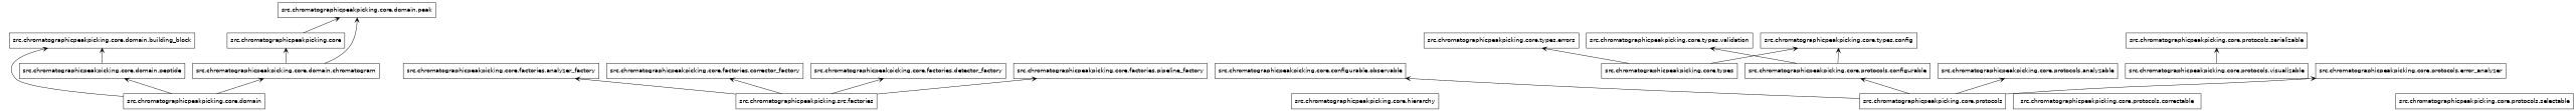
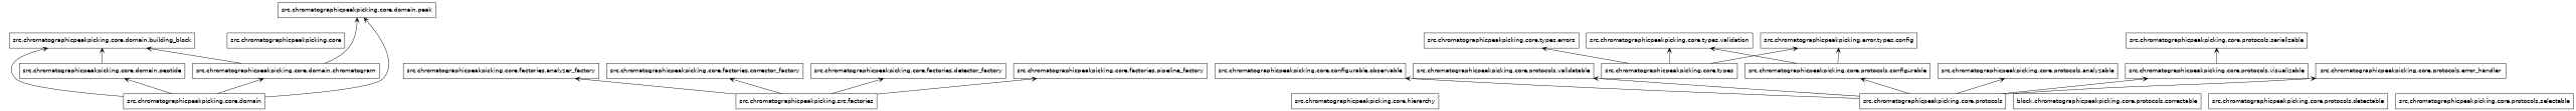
  digraph {
    fontname="DejaVu Sans"
    rankdir=BT
    node [color=black fontname="DejaVu Sans" shape=box style=solid]
    edge [arrowhead=open arrowtail=none fontname="DejaVu Sans"]
    n1 [label="src.chromatographicpeakpicking.core"]
    n2 [label="src.chromatographicpeakpicking.core.domain"]
    n3 [label="src.chromatographicpeakpicking.core.domain.building_block"]
    n4 [label="src.chromatographicpeakpicking.core.domain.chromatogram"]
    n5 [label="src.chromatographicpeakpicking.core.domain.peak"]
    n6 [label="src.chromatographicpeakpicking.core.domain.peptide"]
    n7 [label="src.chromatographicpeakpicking.src.factories"]
    n8 [label="src.chromatographicpeakpicking.core.factories.analyzer_factory"]
    n9 [label="src.chromatographicpeakpicking.core.factories.corrector_factory"]
    n10 [label="src.chromatographicpeakpicking.core.factories.detector_factory"]
    n11 [label="src.chromatographicpeakpicking.core.factories.pipeline_factory"]
    n12 [label="src.chromatographicpeakpicking.core.hierarchy"]
    n13 [label="src.chromatographicpeakpicking.core.protocols"]
    n14 [label="src.chromatographicpeakpicking.core.protocols.analyzable"]
    n15 [label="src.chromatographicpeakpicking.core.protocols.configurable"]
-   n16 [label="src.chromatographicpeakpicking.core.protocols.error_analyzer"]
+   n16 [label="src.chromatographicpeakpicking.core.protocols.error_handler"]
    n17 [label="src.chromatographicpeakpicking.core.configurable.observable"]
+   n18 [label="src.chromatographicpeakpicking.core.protocols.validatable"]
    n19 [label="src.chromatographicpeakpicking.core.protocols.visualizable"]
-   n20 [label="src.chromatographicpeakpicking.core.types.config"]
+   n20 [label="src.chromatographicpeakpicking.error.types.config"]
    n21 [label="src.chromatographicpeakpicking.core.types.validation"]
    n22 [label="src.chromatographicpeakpicking.core.protocols.serializable"]
-   n23 [label="src.chromatographicpeakpicking.core.protocols.correctable"]
+   n23 [label="block.chromatographicpeakpicking.core.protocols.correctable"]
+   n24 [label="src.chromatographicpeakpicking.core.protocols.detectable"]
    n25 [label="src.chromatographicpeakpicking.core.protocols.selectable"]
    n26 [label="src.chromatographicpeakpicking.core.types"]
    n27 [label="src.chromatographicpeakpicking.core.types.errors"]
    n2 -> n3
    n2 -> n4
-   n1 -> n5
+   n2 -> n5
    n2 -> n6
-   n4 -> n1
+   n4 -> n3
    n4 -> n5
    n6 -> n3
    n7 -> n8
    n7 -> n9
    n7 -> n10
    n7 -> n11
    n13 -> n14
    n13 -> n15
    n13 -> n16
    n13 -> n17
+   n13 -> n18
+   n13 -> n19
    n15 -> n20
    n15 -> n21
    n19 -> n22
    n26 -> n20
+   n26 -> n21
    n26 -> n27
  }
